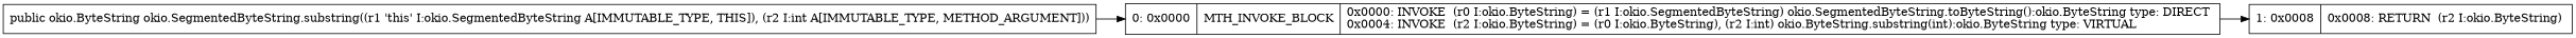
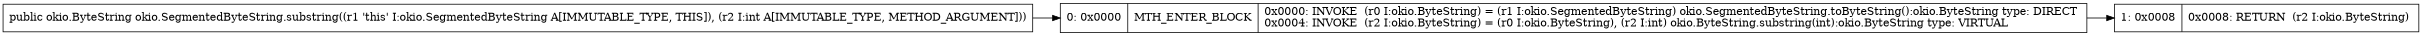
  digraph {
    rankdir=LR
    node [shape=record]
-   n1 [label="{0\:\ 0x0000|MTH_INVOKE_BLOCK\l|0x0000: INVOKE  (r0 I:okio.ByteString) = (r1 I:okio.SegmentedByteString) okio.SegmentedByteString.toByteString():okio.ByteString type: DIRECT \l0x0004: INVOKE  (r2 I:okio.ByteString) = (r0 I:okio.ByteString), (r2 I:int) okio.ByteString.substring(int):okio.ByteString type: VIRTUAL \l}"]
+   n1 [label="{0\:\ 0x0000|MTH_ENTER_BLOCK\l|0x0000: INVOKE  (r0 I:okio.ByteString) = (r1 I:okio.SegmentedByteString) okio.SegmentedByteString.toByteString():okio.ByteString type: DIRECT \l0x0004: INVOKE  (r2 I:okio.ByteString) = (r0 I:okio.ByteString), (r2 I:int) okio.ByteString.substring(int):okio.ByteString type: VIRTUAL \l}"]
    n2 [label="{1\:\ 0x0008|0x0008: RETURN  (r2 I:okio.ByteString) \l}"]
    n3 [label="{public okio.ByteString okio.SegmentedByteString.substring((r1 'this' I:okio.SegmentedByteString A[IMMUTABLE_TYPE, THIS]), (r2 I:int A[IMMUTABLE_TYPE, METHOD_ARGUMENT])) }"]
    n1 -> n2
    n3 -> n1
  }
